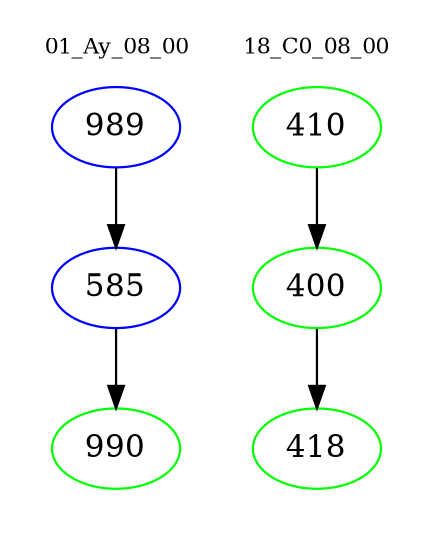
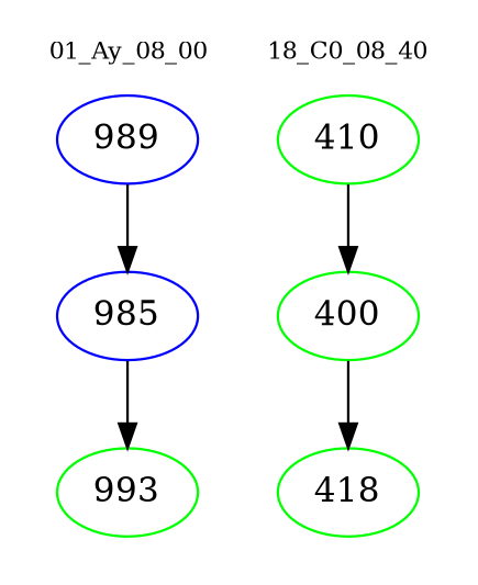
  digraph {
    node [color=green]
    edge [color=black]
    n1 [color=blue label=989]
-   n2 [color=blue label=585]
-   n3 [label=990]
+   n2 [color=blue label=985]
+   n3 [label=993]
    n4 [label=410]
    n5 [label=400]
    n6 [label=418]
    subgraph cluster_1 {
      color=white
      fontsize=10
      label="01_Ay_08_00"
      n1
      n2
      n3
    }
    subgraph cluster_2 {
      color=white
      fontsize=10
-     label="18_C0_08_00"
+     label="18_C0_08_40"
      n4
      n5
      n6
    }
    n1 -> n2
    n2 -> n3
    n4 -> n5
    n5 -> n6
  }
